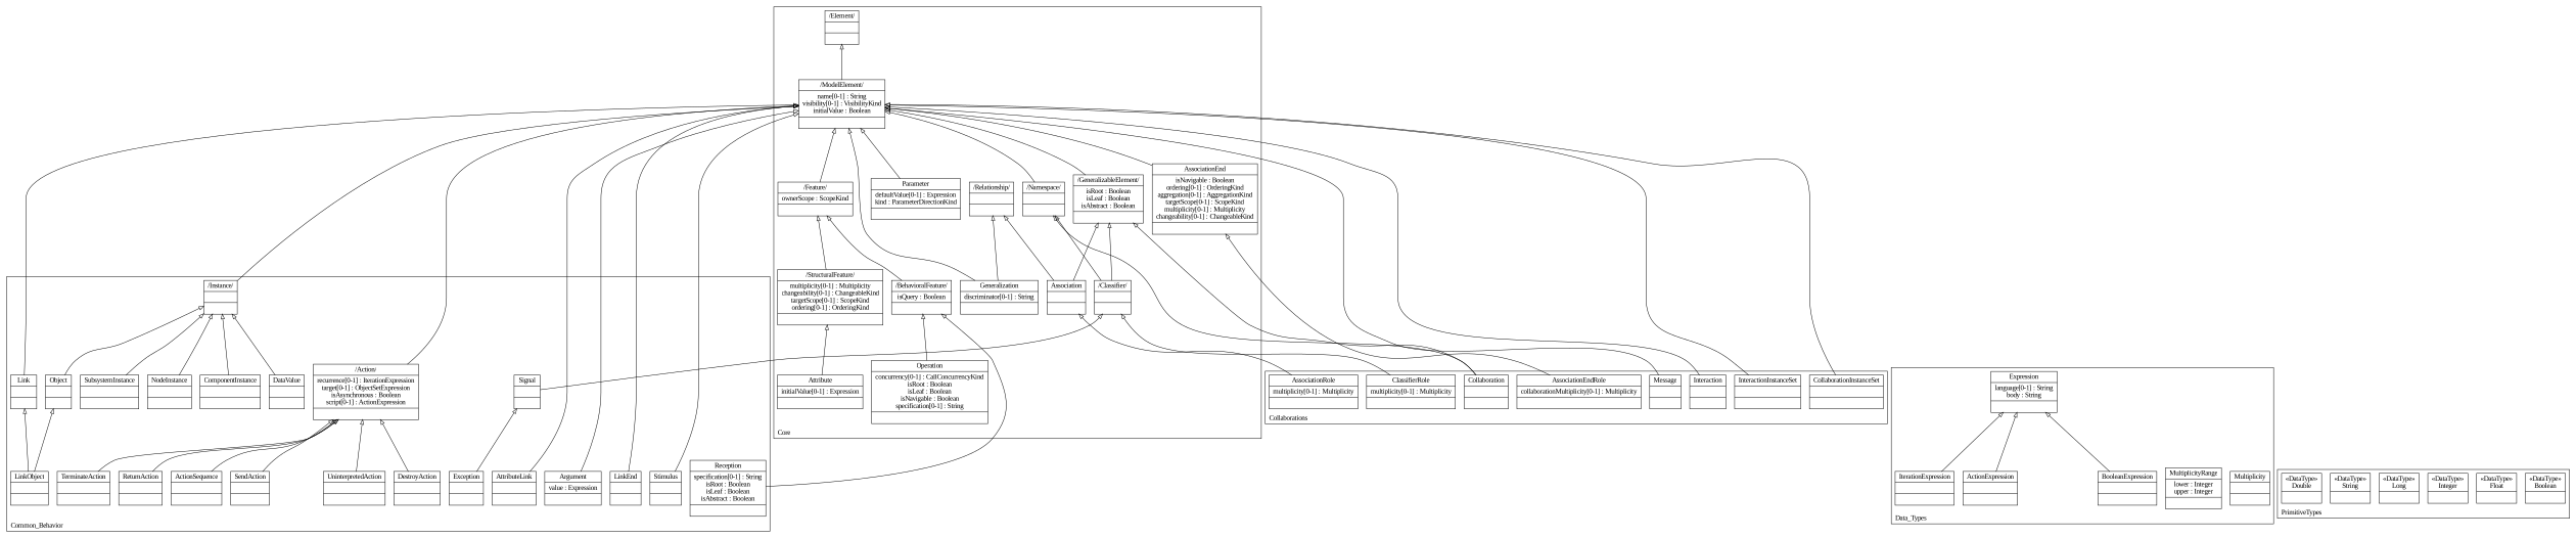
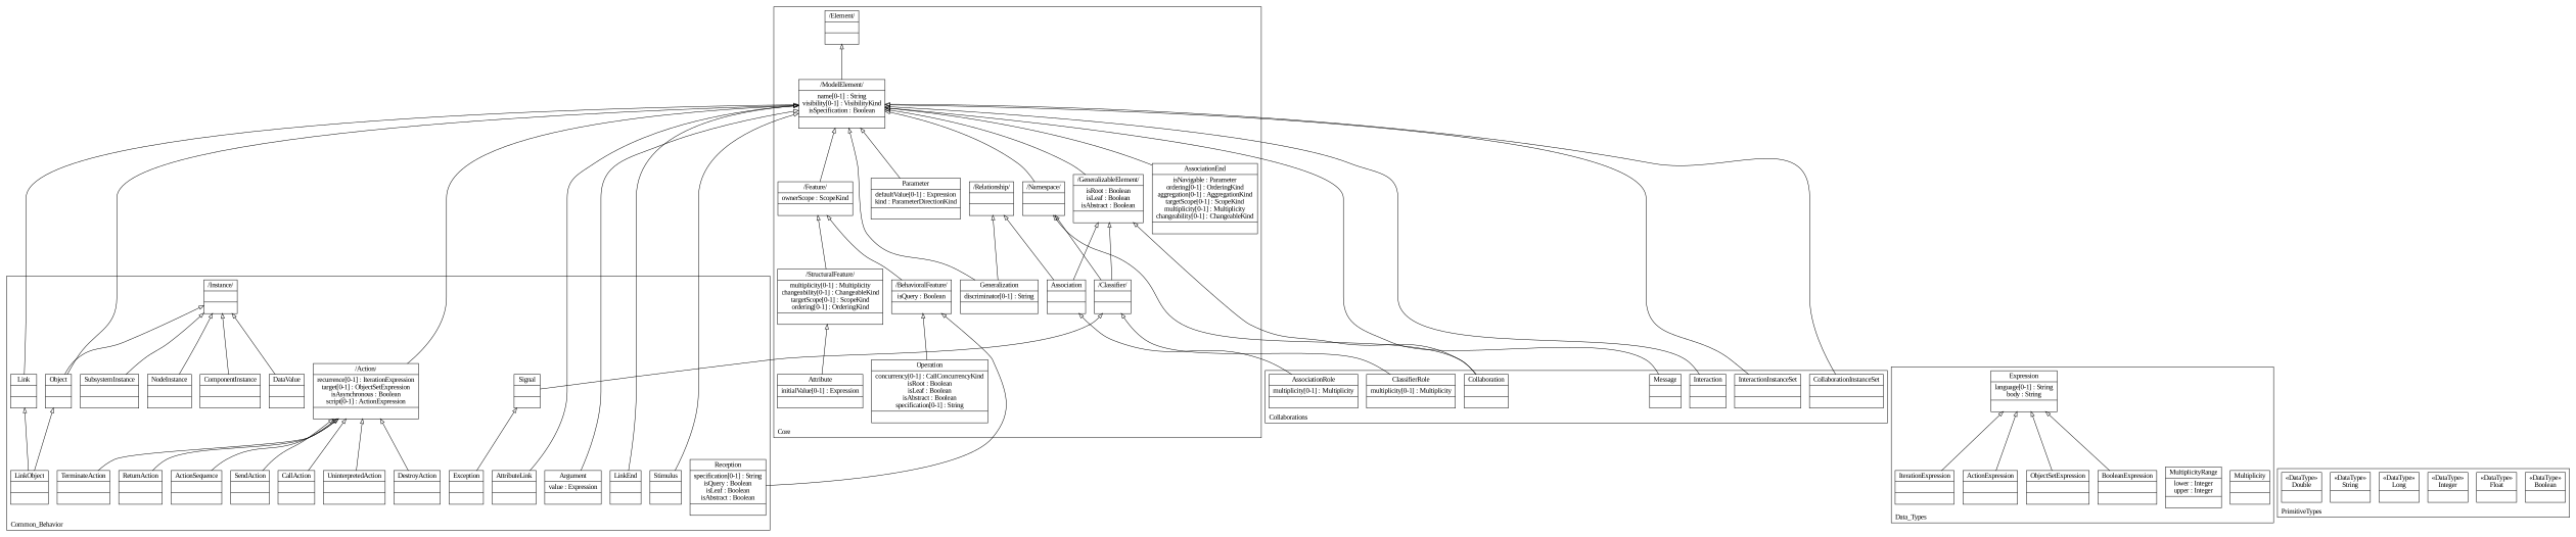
  digraph {
    compound=true
    fontname="Liberation Serif"
    labeljust=l
    labelloc=t
    nodeSep=0.75
    rankdir=BT
    node [fontname="Liberation Serif" shape=record]
    edge [arrowhead=onormal constraint=true fontname="Liberation Serif" group=ModelElement minlen=2]
    n1 [label="{/Element/| | }"]
-   n2 [label="{/ModelElement/|name[0-1] : String\nvisibility[0-1] : VisibilityKind\ninitialValue : Boolean| }"]
+   n2 [label="{/ModelElement/|name[0-1] : String\nvisibility[0-1] : VisibilityKind\nisSpecification : Boolean| }"]
    n3 [label="{/GeneralizableElement/|isRoot : Boolean\nisLeaf : Boolean\nisAbstract : Boolean| }"]
    n4 [label="{/Namespace/| | }"]
    n5 [label="{/Classifier/| | }"]
    n6 [label="{/Feature/|ownerScope : ScopeKind| }"]
    n7 [label="{/StructuralFeature/|multiplicity[0-1] : Multiplicity\nchangeability[0-1] : ChangeableKind\ntargetScope[0-1] : ScopeKind\nordering[0-1] : OrderingKind| }"]
-   n8 [label="{AssociationEnd|isNavigable : Boolean\nordering[0-1] : OrderingKind\naggregation[0-1] : AggregationKind\ntargetScope[0-1] : ScopeKind\nmultiplicity[0-1] : Multiplicity\nchangeability[0-1] : ChangeableKind| }"]
+   n8 [label="{AssociationEnd|isNavigable : Parameter\nordering[0-1] : OrderingKind\naggregation[0-1] : AggregationKind\ntargetScope[0-1] : ScopeKind\nmultiplicity[0-1] : Multiplicity\nchangeability[0-1] : ChangeableKind| }"]
    n9 [label="{/Relationship/| | }"]
    n10 [label="{Association| | }"]
    n11 [label="{Attribute|initialValue[0-1] : Expression| }"]
    n12 [label="{/BehavioralFeature/|isQuery : Boolean| }"]
-   n13 [label="{Operation|concurrency[0-1] : CallConcurrencyKind\nisRoot : Boolean\nisLeaf : Boolean\nisNavigable : Boolean\nspecification[0-1] : String| }"]
+   n13 [label="{Operation|concurrency[0-1] : CallConcurrencyKind\nisRoot : Boolean\nisLeaf : Boolean\nisAbstract : Boolean\nspecification[0-1] : String| }"]
    n14 [label="{Parameter|defaultValue[0-1] : Expression\nkind : ParameterDirectionKind| }"]
    n15 [label="{Generalization|discriminator[0-1] : String| }"]
    n16 [label="{/Instance/| | }"]
    n17 [label="{Signal| | }"]
    n18 [label="{/Action/|recurrence[0-1] : IterationExpression\ntarget[0-1] : ObjectSetExpression\nisAsynchronous : Boolean\nscript[0-1] : ActionExpression| }"]
    n19 [label="{DestroyAction| | }"]
    n20 [label="{UninterpretedAction| | }"]
    n21 [label="{AttributeLink| | }"]
    n22 [label="{Object| | }"]
    n23 [label="{Link| | }"]
    n24 [label="{LinkObject| | }"]
    n25 [label="{DataValue| | }"]
+   n26 [label="{CallAction| | }"]
    n27 [label="{SendAction| | }"]
    n28 [label="{ActionSequence| | }"]
    n29 [label="{Argument|value : Expression| }"]
-   n30 [label="{Reception|specification[0-1] : String\nisRoot : Boolean\nisLeaf : Boolean\nisAbstract : Boolean| }"]
+   n30 [label="{Reception|specification[0-1] : String\nisQuery : Boolean\nisLeaf : Boolean\nisAbstract : Boolean| }"]
    n31 [label="{LinkEnd| | }"]
    n32 [label="{ReturnAction| | }"]
    n33 [label="{TerminateAction| | }"]
    n34 [label="{Stimulus| | }"]
    n35 [label="{Exception| | }"]
    n36 [label="{ComponentInstance| | }"]
    n37 [label="{NodeInstance| | }"]
    n38 [label="{SubsystemInstance| | }"]
    n39 [label="{Collaboration| | }"]
    n40 [label="{ClassifierRole|multiplicity[0-1] : Multiplicity| }"]
    n41 [label="{AssociationRole|multiplicity[0-1] : Multiplicity| }"]
-   n42 [label="{AssociationEndRole|collaborationMultiplicity[0-1] : Multiplicity| }"]
    n43 [label="{Message| | }"]
    n44 [label="{Interaction| | }"]
    n45 [label="{InteractionInstanceSet| | }"]
    n46 [label="{CollaborationInstanceSet| | }"]
    n47 [label="{Multiplicity| | }"]
    n48 [label="{MultiplicityRange|lower : Integer\nupper : Integer| }"]
    n49 [label="{Expression|language[0-1] : String\nbody : String| }"]
    n50 [label="{BooleanExpression| | }"]
+   n51 [label="{ObjectSetExpression| | }"]
    n52 [label="{ActionExpression| | }"]
    n53 [label="{IterationExpression| | }"]
    n54 [label="{&#171;DataType&#187;\nBoolean|}"]
    n55 [label="{&#171;DataType&#187;\nFloat|}"]
    n56 [label="{&#171;DataType&#187;\nInteger|}"]
    n57 [label="{&#171;DataType&#187;\nLong|}"]
    n58 [label="{&#171;DataType&#187;\nString|}"]
    n59 [label="{&#171;DataType&#187;\nDouble|}"]
    subgraph cluster_1 {
      color=black
      label=Core
      n1
      n2
      n3
      n4
      n5
      n6
      n7
      n8
      n9
      n10
      n11
      n12
      n13
      n14
      n15
    }
    subgraph cluster_2 {
      color=black
      label=Common_Behavior
      n16
      n17
      n18
      n19
      n20
      n21
      n22
      n23
      n24
      n25
+     n26
      n27
      n28
      n29
      n30
      n31
      n32
      n33
      n34
      n35
      n36
      n37
      n38
    }
    subgraph cluster_3 {
      color=black
      label=Collaborations
      n39
      n40
      n41
-     n42
      n43
      n44
      n45
      n46
    }
    subgraph cluster_4 {
      color=black
      label=Data_Types
      n47
      n48
      n49
      n50
+     n51
      n52
      n53
    }
    subgraph cluster_5 {
      color=black
      label=PrimitiveTypes
      n54
      n55
      n56
      n57
      n58
      n59
    }
    n2 -> n1 [group=Element]
    n3 -> n2
    n4 -> n2
    n5 -> n3 [group=GeneralizableElement]
    n5 -> n4 [group=Namespace]
    n6 -> n2
    n7 -> n6 [group=Feature]
    n8 -> n2
    n10 -> n3 [group=GeneralizableElement]
    n10 -> n9 [group=Relationship]
    n11 -> n7 [group=StructuralFeature]
    n12 -> n6 [group=Feature]
    n13 -> n12 [group=BehavioralFeature]
    n14 -> n2
    n15 -> n2
    n15 -> n9 [group=Relationship]
-   n16 -> n2
+   n22 -> n2
    n17 -> n5 [group=Classifier]
    n18 -> n2
    n19 -> n18 [group=Action]
    n20 -> n18 [group=Action]
    n21 -> n2
    n22 -> n16 [group=Instance]
    n23 -> n2
    n24 -> n22 [group=Object]
    n24 -> n23 [group=Link]
    n25 -> n16 [group=Instance]
+   n26 -> n18 [group=Action]
    n27 -> n18 [group=Action]
    n28 -> n18 [group=Action]
    n29 -> n2
    n30 -> n12 [group=BehavioralFeature]
    n31 -> n2
    n32 -> n18 [group=Action]
    n33 -> n18 [group=Action]
    n34 -> n2
    n35 -> n17 [group=Signal]
    n36 -> n16 [group=Instance]
    n37 -> n16 [group=Instance]
    n38 -> n16 [group=Instance]
    n39 -> n3 [group=GeneralizableElement]
    n39 -> n4 [group=Namespace]
    n40 -> n5 [group=Classifier]
    n41 -> n10 [group=Association]
-   n42 -> n8 [group=AssociationEnd]
    n43 -> n2
    n44 -> n2
    n45 -> n2
    n46 -> n2
    n50 -> n49 [group=Expression]
+   n51 -> n49 [group=Expression]
    n52 -> n49 [group=Expression]
    n53 -> n49 [group=Expression]
  }
